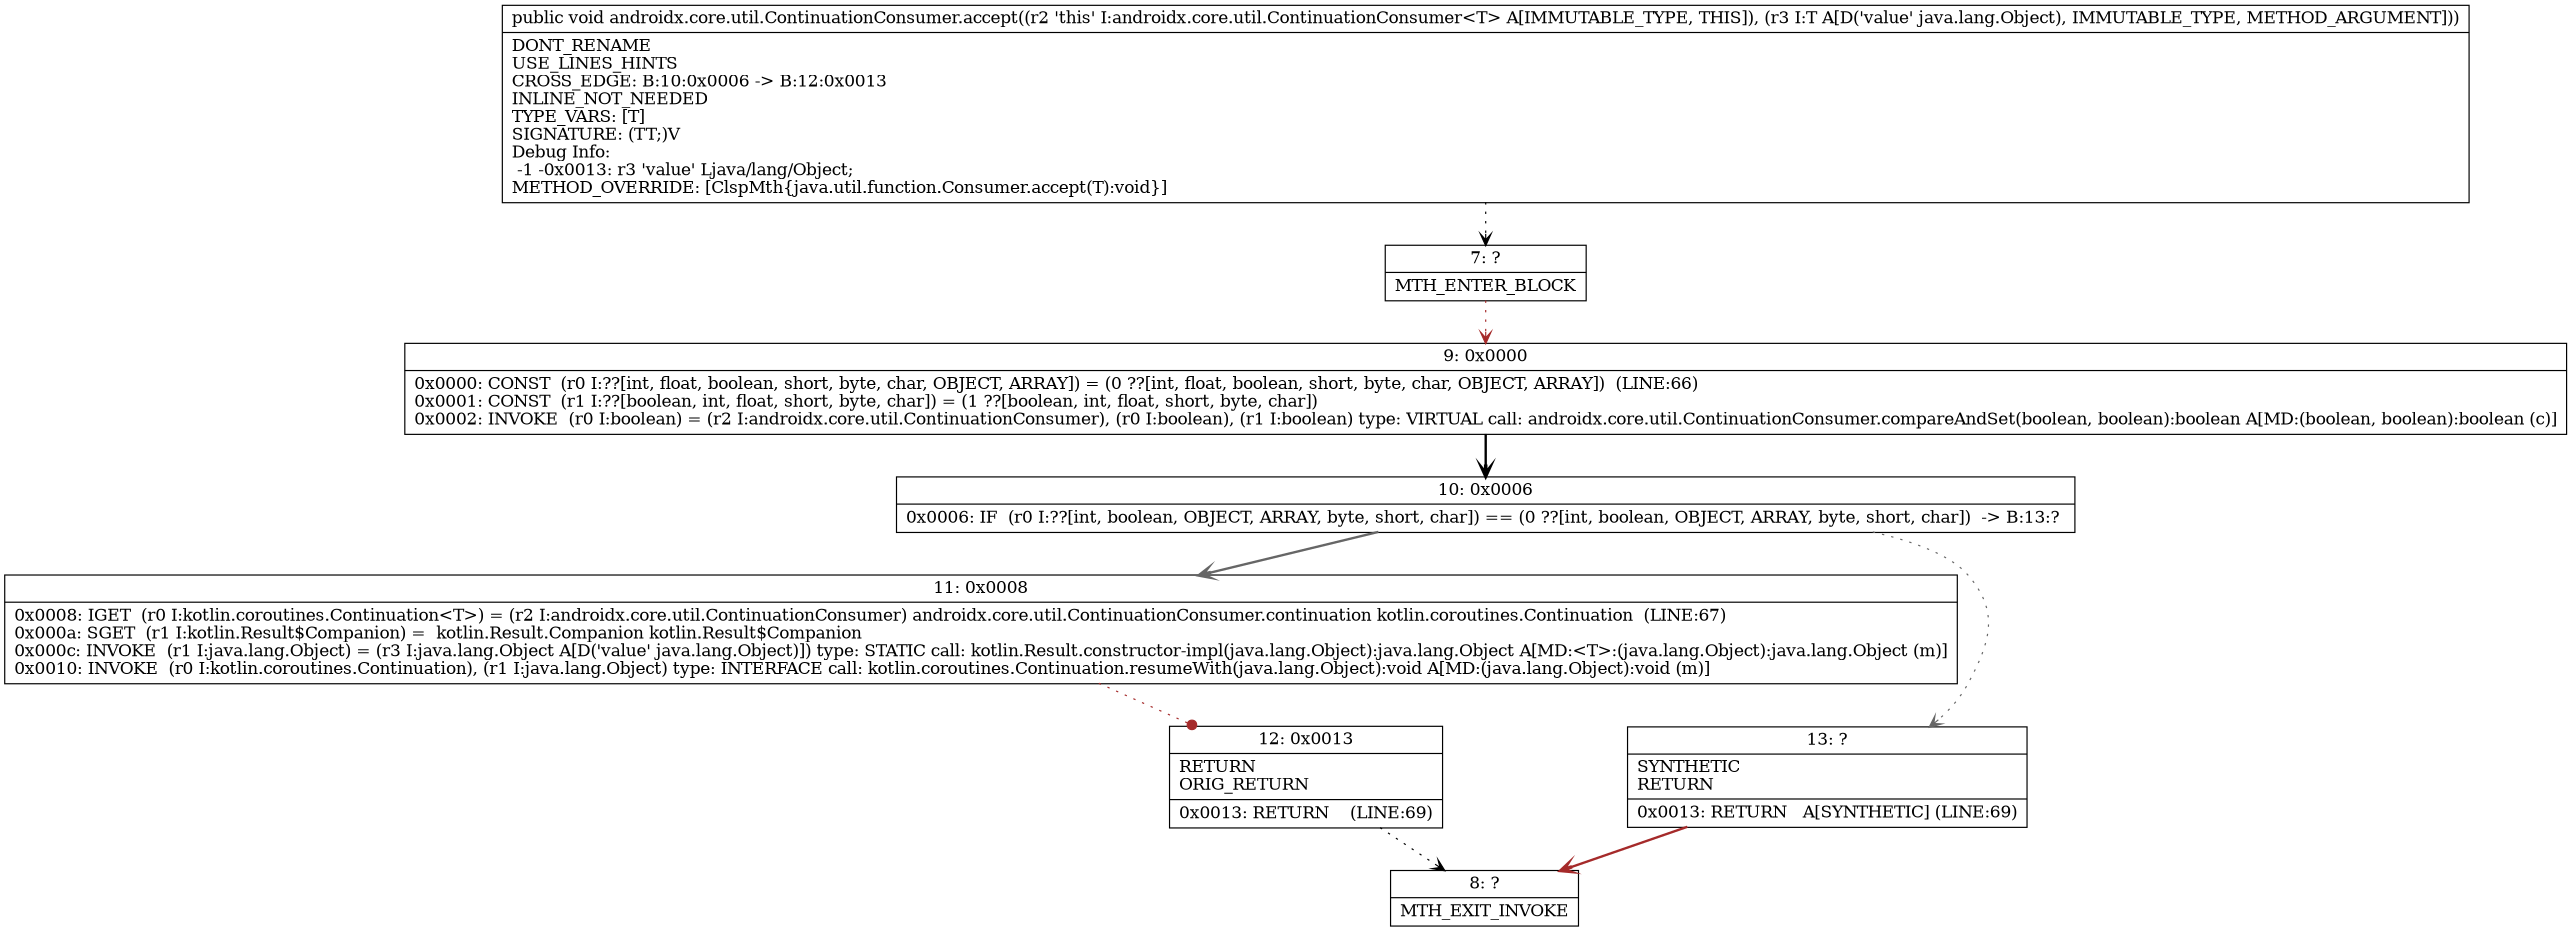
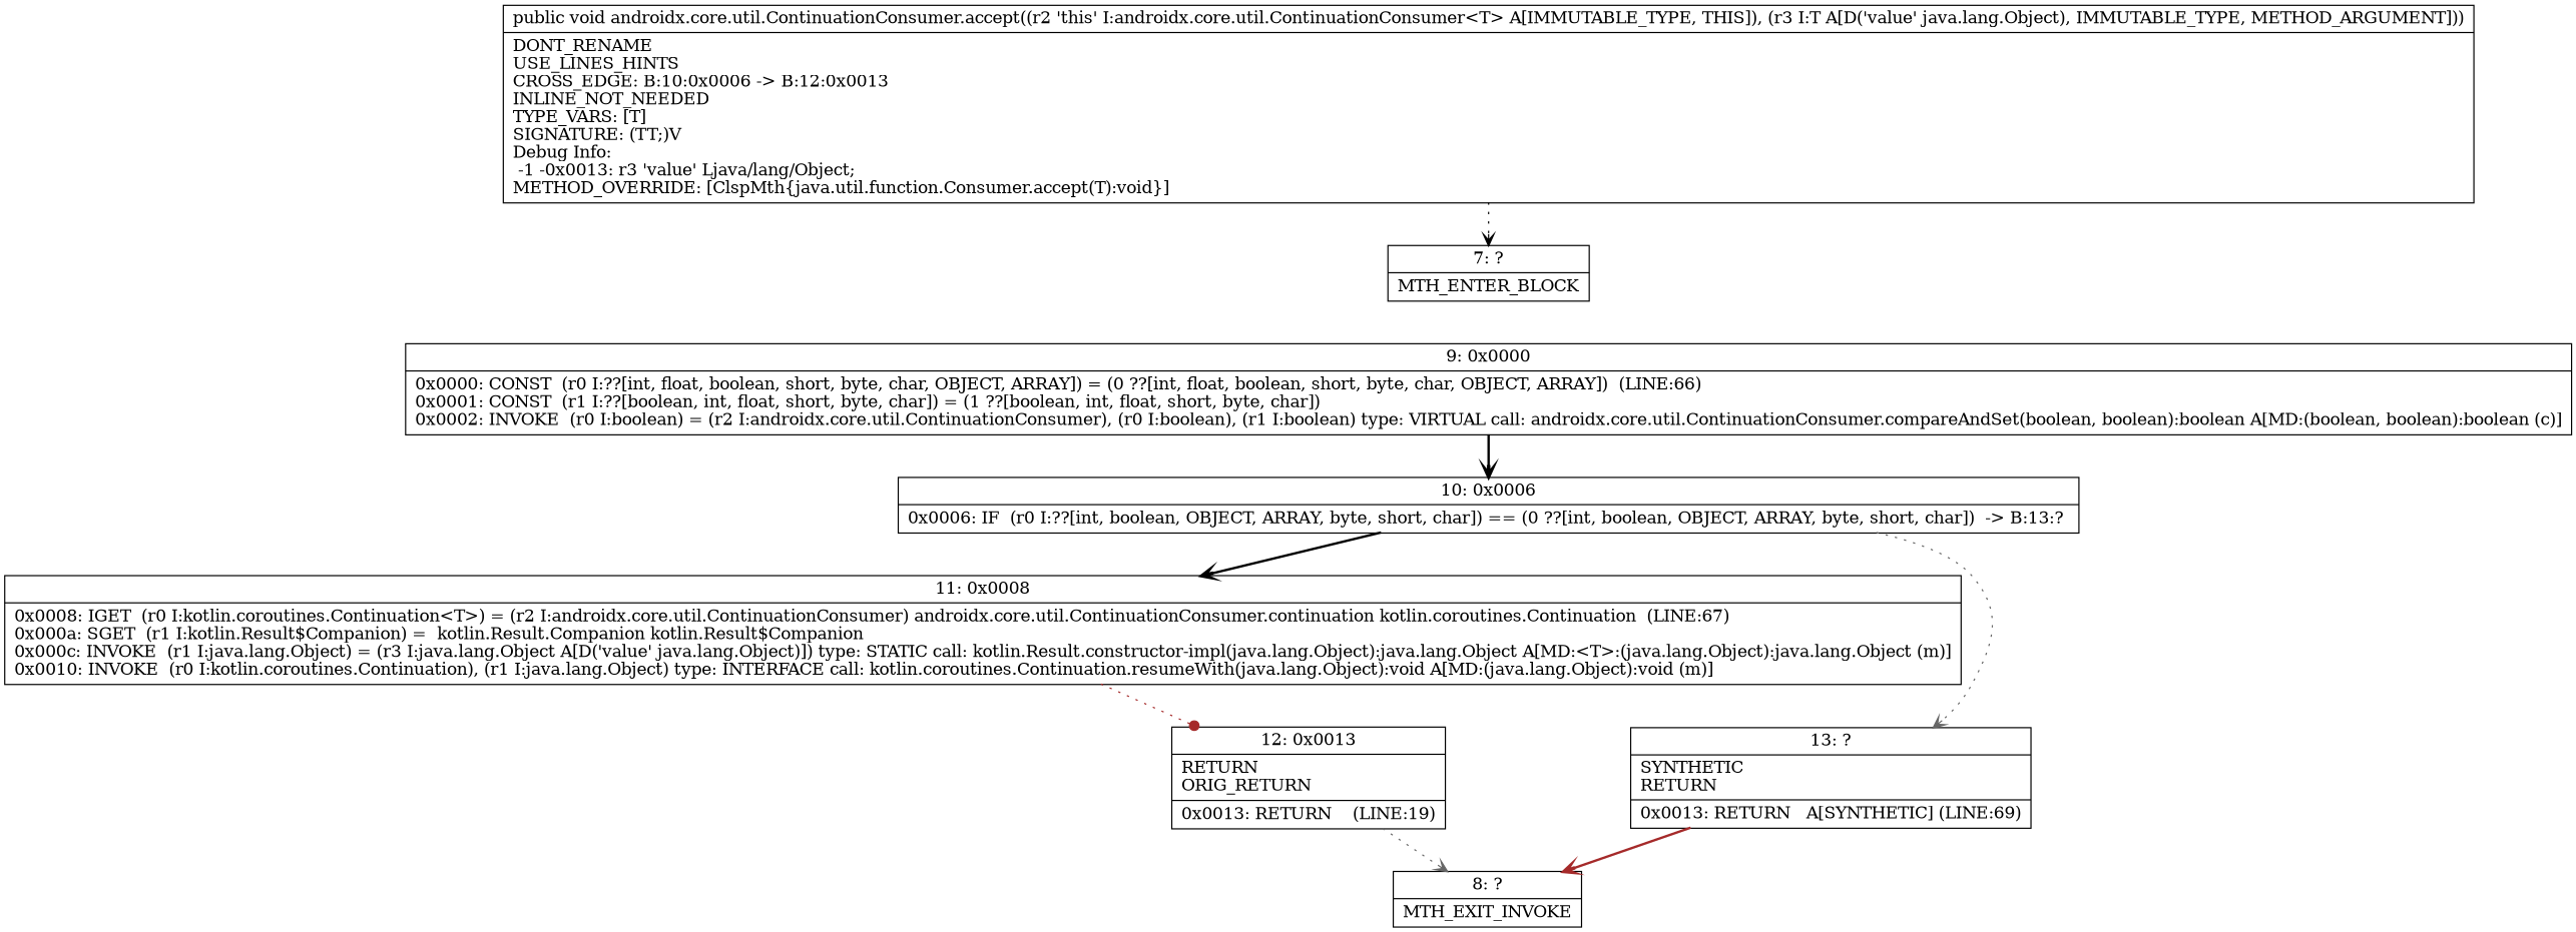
  digraph {
    node [shape=record]
    edge [arrowhead=vee color=brown style=dotted]
    n1 [label="{7\:\ ?|MTH_ENTER_BLOCK\l}"]
    n2 [label="{9\:\ 0x0000|0x0000: CONST  (r0 I:??[int, float, boolean, short, byte, char, OBJECT, ARRAY]) = (0 ??[int, float, boolean, short, byte, char, OBJECT, ARRAY])  (LINE:66)\l0x0001: CONST  (r1 I:??[boolean, int, float, short, byte, char]) = (1 ??[boolean, int, float, short, byte, char]) \l0x0002: INVOKE  (r0 I:boolean) = (r2 I:androidx.core.util.ContinuationConsumer), (r0 I:boolean), (r1 I:boolean) type: VIRTUAL call: androidx.core.util.ContinuationConsumer.compareAndSet(boolean, boolean):boolean A[MD:(boolean, boolean):boolean (c)]\l}"]
    n3 [label="{10\:\ 0x0006|0x0006: IF  (r0 I:??[int, boolean, OBJECT, ARRAY, byte, short, char]) == (0 ??[int, boolean, OBJECT, ARRAY, byte, short, char])  \-\> B:13:? \l}"]
    n4 [label="{11\:\ 0x0008|0x0008: IGET  (r0 I:kotlin.coroutines.Continuation\<T\>) = (r2 I:androidx.core.util.ContinuationConsumer) androidx.core.util.ContinuationConsumer.continuation kotlin.coroutines.Continuation  (LINE:67)\l0x000a: SGET  (r1 I:kotlin.Result$Companion) =  kotlin.Result.Companion kotlin.Result$Companion \l0x000c: INVOKE  (r1 I:java.lang.Object) = (r3 I:java.lang.Object A[D('value' java.lang.Object)]) type: STATIC call: kotlin.Result.constructor\-impl(java.lang.Object):java.lang.Object A[MD:\<T\>:(java.lang.Object):java.lang.Object (m)]\l0x0010: INVOKE  (r0 I:kotlin.coroutines.Continuation), (r1 I:java.lang.Object) type: INTERFACE call: kotlin.coroutines.Continuation.resumeWith(java.lang.Object):void A[MD:(java.lang.Object):void (m)]\l}"]
    n5 [label="{13\:\ ?|SYNTHETIC\lRETURN\l|0x0013: RETURN   A[SYNTHETIC] (LINE:69)\l}"]
-   n6 [label="{12\:\ 0x0013|RETURN\lORIG_RETURN\l|0x0013: RETURN    (LINE:69)\l}"]
+   n6 [label="{12\:\ 0x0013|RETURN\lORIG_RETURN\l|0x0013: RETURN    (LINE:19)\l}"]
    n7 [label="{8\:\ ?|MTH_EXIT_INVOKE\l}"]
    n8 [label="{public void androidx.core.util.ContinuationConsumer.accept((r2 'this' I:androidx.core.util.ContinuationConsumer\<T\> A[IMMUTABLE_TYPE, THIS]), (r3 I:T A[D('value' java.lang.Object), IMMUTABLE_TYPE, METHOD_ARGUMENT]))  | DONT_RENAME\lUSE_LINES_HINTS\lCROSS_EDGE: B:10:0x0006 \-\> B:12:0x0013\lINLINE_NOT_NEEDED\lTYPE_VARS: [T]\lSIGNATURE: (TT;)V\lDebug Info:\l  \-1 \-0x0013: r3 'value' Ljava\/lang\/Object;\lMETHOD_OVERRIDE: [ClspMth\{java.util.function.Consumer.accept(T):void\}]\l}"]
-   n1 -> n2
    n2 -> n3 [color=black style=bold]
-   n3 -> n4 [color=gray40 style=bold]
+   n3 -> n4 [color=black style=bold]
    n3 -> n5 [color=gray40]
    n4 -> n6 [arrowhead=dot]
    n5 -> n7 [style=bold]
-   n6 -> n7 [color=black]
+   n6 -> n7 [color=gray40]
    n8 -> n1 [color=black]
  }
